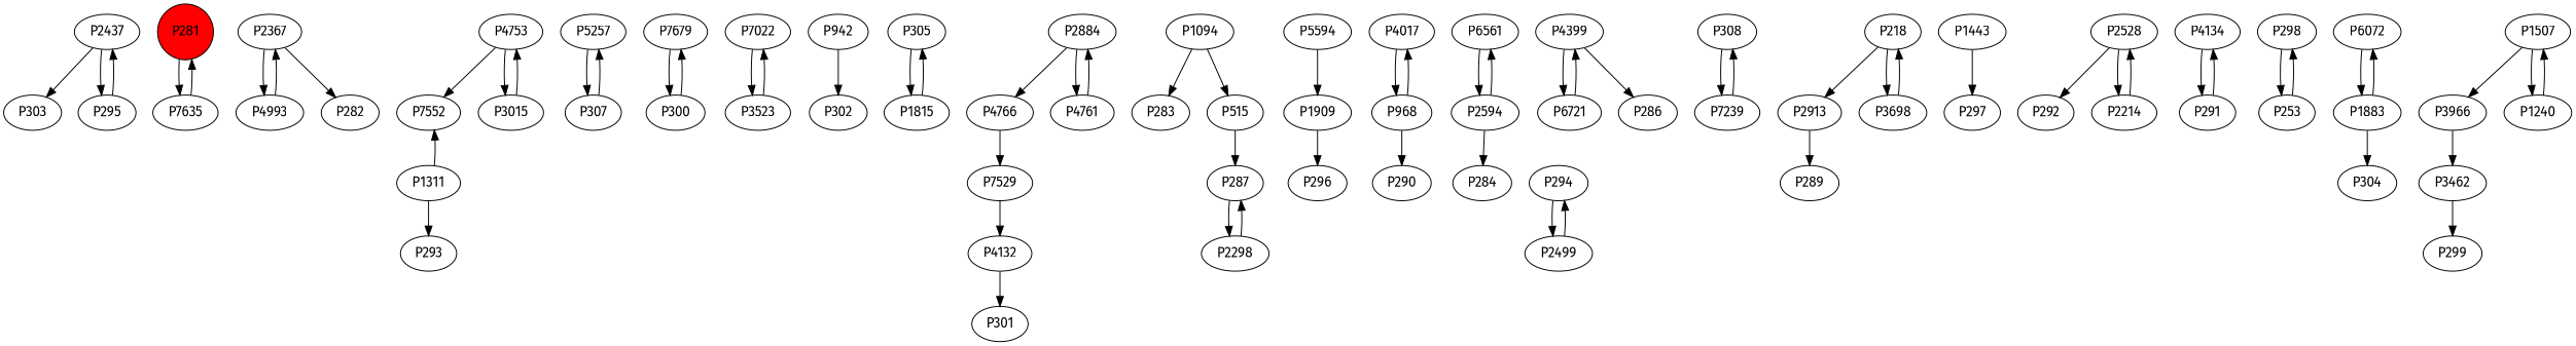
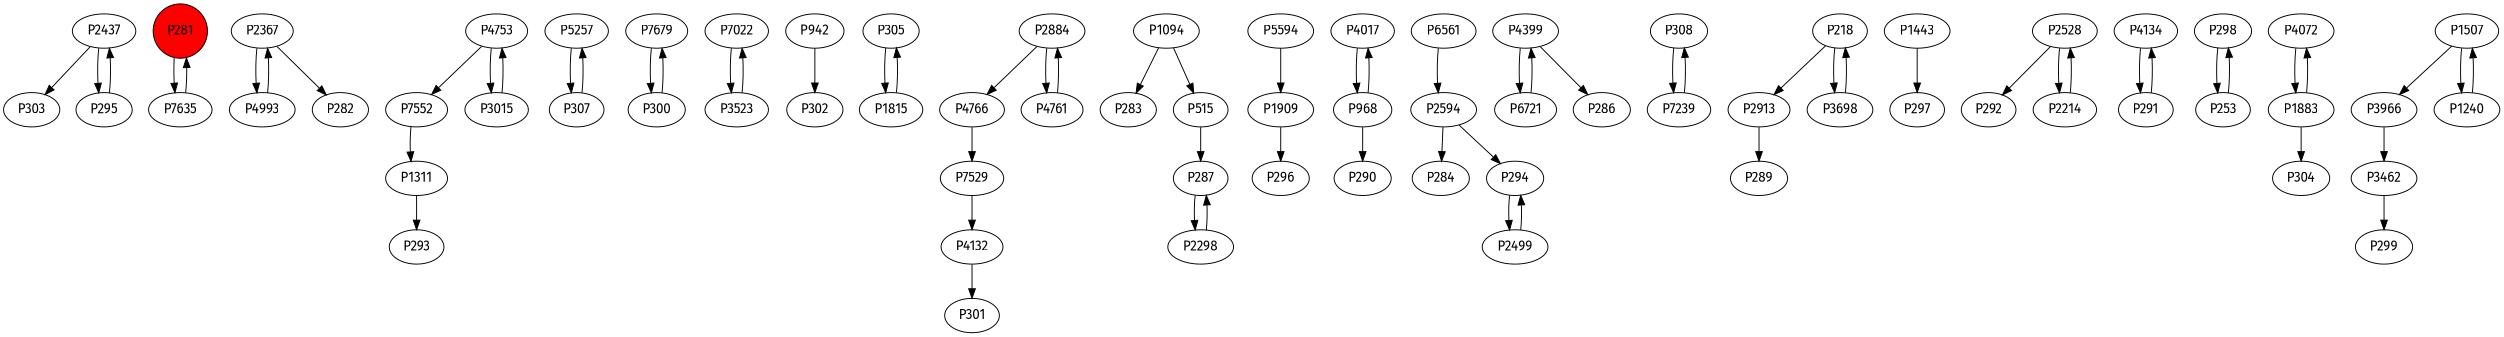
  digraph {
    fontname="Fira Sans"
    node [fontname="Fira Sans"]
    edge [fontname="Fira Sans"]
    P2437
    P303
    P295
    P281 [fillcolor=red shape=circle style=filled]
    P7635
    P2367
    P4993
    P282
    P7552
    P1311
    P293
    P5257
    P307
    P7679
    P300
    P7022
    P3523
    P942
    P302
    P305
    P1815
    P4753
    P3015
    P7529
    P4132
    P301
    P287
    P2298
    P1094
    P283
    P515
    P1909
    P296
    P5594
    P4766
    P4017
    P968
    P290
    P6561
    P2594
    P284
    P294
    P2499
    P4399
    P6721
    P286
    P308
    P7239
    P2913
    P289
    P1443
    P297
    P2884
    P4761
    P2528
    P292
    P2214
    P4134
    P291
    P298
    P253
-   P6072
+   P6072 [label=P4072]
    P1883
    P304
    P3966
    P3462
    P299
    P1507
    P1240
    P218
    P3698
    P2437 -> P303
    P2437 -> P295
    P295 -> P2437
    P281 -> P7635
    P7635 -> P281
    P2367 -> P4993
    P2367 -> P282
    P4993 -> P2367
-   P1311 -> P7552
+   P7552 -> P1311
    P1311 -> P293
    P5257 -> P307
    P307 -> P5257
    P7679 -> P300
    P300 -> P7679
    P7022 -> P3523
    P3523 -> P7022
    P942 -> P302
    P305 -> P1815
    P1815 -> P305
    P4753 -> P7552
    P4753 -> P3015
    P3015 -> P4753
    P7529 -> P4132
    P4132 -> P301
    P287 -> P2298
    P2298 -> P287
    P1094 -> P283
    P1094 -> P515
    P515 -> P287
    P1909 -> P296
    P5594 -> P1909
    P4766 -> P7529
    P4017 -> P968
    P968 -> P4017
    P968 -> P290
    P6561 -> P2594
-   P2594 -> P6561
+   P2594 -> P294
    P2594 -> P284
    P294 -> P2499
    P2499 -> P294
    P4399 -> P6721
    P4399 -> P286
    P6721 -> P4399
    P308 -> P7239
    P7239 -> P308
    P2913 -> P289
    P1443 -> P297
    P2884 -> P4766
    P2884 -> P4761
    P4761 -> P2884
    P2528 -> P292
    P2528 -> P2214
    P2214 -> P2528
    P4134 -> P291
    P291 -> P4134
    P298 -> P253
    P253 -> P298
    P6072 -> P1883
    P1883 -> P6072
    P1883 -> P304
    P3966 -> P3462
    P3462 -> P299
    P1507 -> P3966
    P1507 -> P1240
    P1240 -> P1507
    P218 -> P2913
    P218 -> P3698
    P3698 -> P218
  }
